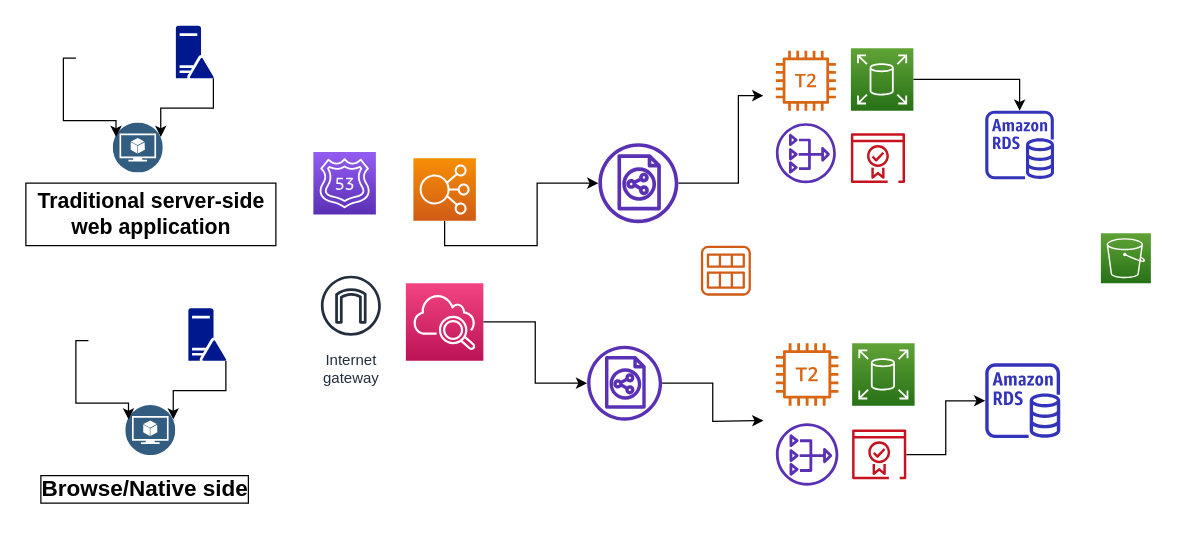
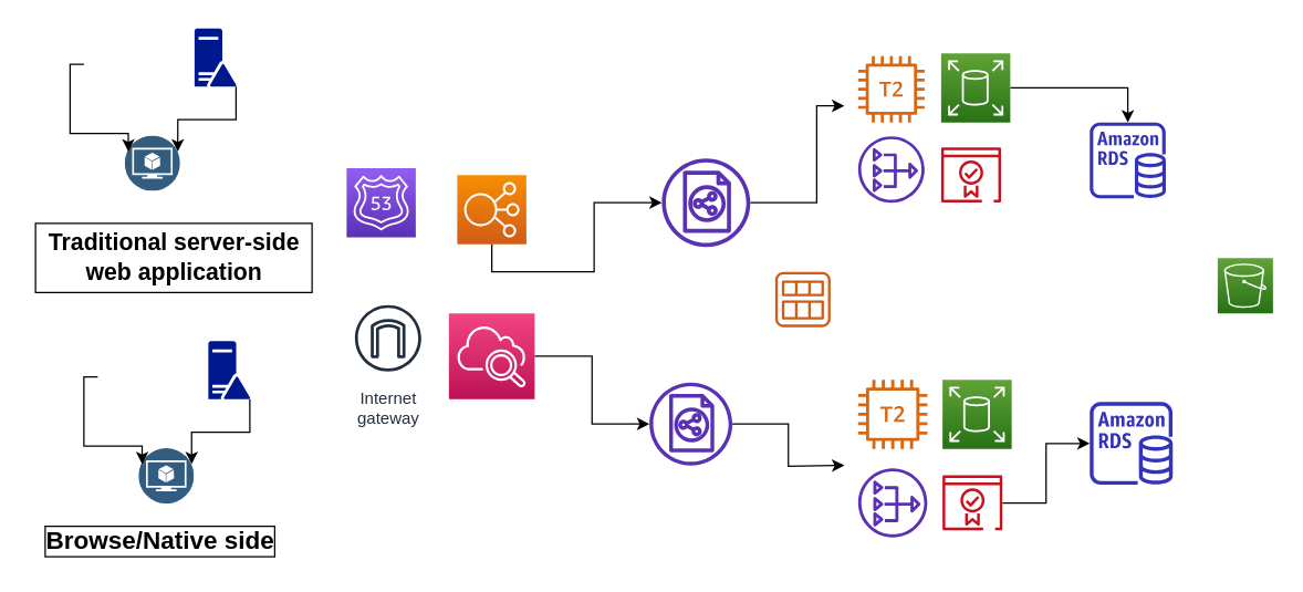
  <mxCell id="0" />
  <mxCell id="1" parent="0" />
  <mxCell id="2" value="" style="outlineConnect=0;fontColor=#232F3E;gradientColor=none;fillColor=#3334B9;strokeColor=none;dashed=0;verticalLabelPosition=bottom;verticalAlign=top;align=center;html=1;fontSize=12;fontStyle=0;aspect=fixed;pointerEvents=1;shape=mxgraph.aws4.rds_instance;" parent="1" vertex="1"><mxGeometry x="787.5" y="290" width="60" height="60" as="geometry" /></mxCell>
  <mxCell id="3" value="" style="outlineConnect=0;fontColor=#232F3E;gradientColor=none;fillColor=#3334B9;strokeColor=none;dashed=0;verticalLabelPosition=bottom;verticalAlign=top;align=center;html=1;fontSize=12;fontStyle=0;aspect=fixed;pointerEvents=1;shape=mxgraph.aws4.rds_instance;" parent="1" vertex="1"><mxGeometry x="787.5" y="88" width="55" height="55" as="geometry" /></mxCell>
  <mxCell id="4" value="" style="points=[[0,0,0],[0.25,0,0],[0.5,0,0],[0.75,0,0],[1,0,0],[0,1,0],[0.25,1,0],[0.5,1,0],[0.75,1,0],[1,1,0],[0,0.25,0],[0,0.5,0],[0,0.75,0],[1,0.25,0],[1,0.5,0],[1,0.75,0]];outlineConnect=0;fontColor=#232F3E;gradientColor=#945DF2;gradientDirection=north;fillColor=#5A30B5;strokeColor=#ffffff;dashed=0;verticalLabelPosition=bottom;verticalAlign=top;align=center;html=1;fontSize=12;fontStyle=0;aspect=fixed;shape=mxgraph.aws4.resourceIcon;resIcon=mxgraph.aws4.route_53;" parent="1" vertex="1"><mxGeometry x="250" y="121" width="50" height="50" as="geometry" /></mxCell>
  <mxCell id="5" value="" style="shape=image;html=1;verticalAlign=top;verticalLabelPosition=bottom;labelBackgroundColor=#ffffff;imageAspect=0;aspect=fixed;image=https://cdn0.iconfinder.com/data/icons/google-material-design-3-0/48/ic_view_carousel_48px-128.png" parent="1" vertex="1"><mxGeometry x="60" y="20" width="50" height="50" as="geometry" /></mxCell>
  <mxCell id="6" style="edgeStyle=orthogonalEdgeStyle;rounded=0;orthogonalLoop=1;jettySize=auto;html=1;entryX=1;entryY=0.25;entryDx=0;entryDy=0;" parent="1" source="7" target="8" edge="1"><mxGeometry relative="1" as="geometry"><mxPoint x="155.12" y="106" as="targetPoint" /><Array as="points"><mxPoint x="170" y="86" /><mxPoint x="128" y="86" /></Array></mxGeometry></mxCell>
  <mxCell id="7" value="" style="aspect=fixed;pointerEvents=1;shadow=0;dashed=0;html=1;strokeColor=none;labelPosition=center;verticalLabelPosition=bottom;verticalAlign=top;align=center;fillColor=#00188D;shape=mxgraph.mscae.enterprise.domain_controller" parent="1" vertex="1"><mxGeometry x="140" y="20" width="30.24" height="42" as="geometry" /></mxCell>
  <mxCell id="8" value="" style="aspect=fixed;perimeter=ellipsePerimeter;html=1;align=center;shadow=0;dashed=0;fontColor=#4277BB;labelBackgroundColor=#ffffff;fontSize=12;spacingTop=3;image;image=img/lib/ibm/data/model.svg;" parent="1" vertex="1"><mxGeometry x="90" y="98" width="40" height="40" as="geometry" /></mxCell>
  <mxCell id="9" style="edgeStyle=orthogonalEdgeStyle;rounded=0;orthogonalLoop=1;jettySize=auto;html=1;entryX=0;entryY=0.25;entryDx=0;entryDy=0;" parent="1" source="5" target="8" edge="1"><mxGeometry relative="1" as="geometry"><mxPoint x="19.999" y="109.056" as="targetPoint" /><mxPoint x="62.11" y="62" as="sourcePoint" /><Array as="points"><mxPoint x="50" y="46" /><mxPoint x="50" y="96" /><mxPoint x="92" y="96" /></Array></mxGeometry></mxCell>
  <mxCell id="10" value="" style="shape=image;html=1;verticalAlign=top;verticalLabelPosition=bottom;labelBackgroundColor=#ffffff;imageAspect=0;aspect=fixed;image=https://cdn0.iconfinder.com/data/icons/google-material-design-3-0/48/ic_view_carousel_48px-128.png" parent="1" vertex="1"><mxGeometry x="70" y="246" width="50" height="50" as="geometry" /></mxCell>
  <mxCell id="11" style="edgeStyle=orthogonalEdgeStyle;rounded=0;orthogonalLoop=1;jettySize=auto;html=1;entryX=1;entryY=0.25;entryDx=0;entryDy=0;" parent="1" source="12" target="13" edge="1"><mxGeometry relative="1" as="geometry"><mxPoint x="165.12" y="332" as="targetPoint" /><Array as="points"><mxPoint x="180" y="312" /><mxPoint x="138" y="312" /></Array></mxGeometry></mxCell>
  <mxCell id="12" value="" style="aspect=fixed;pointerEvents=1;shadow=0;dashed=0;html=1;strokeColor=none;labelPosition=center;verticalLabelPosition=bottom;verticalAlign=top;align=center;fillColor=#00188D;shape=mxgraph.mscae.enterprise.domain_controller" parent="1" vertex="1"><mxGeometry x="150" y="246" width="30.24" height="42" as="geometry" /></mxCell>
  <mxCell id="13" value="" style="aspect=fixed;perimeter=ellipsePerimeter;html=1;align=center;shadow=0;dashed=0;fontColor=#4277BB;labelBackgroundColor=#ffffff;fontSize=12;spacingTop=3;image;image=img/lib/ibm/data/model.svg;" parent="1" vertex="1"><mxGeometry x="100" y="324" width="40" height="40" as="geometry" /></mxCell>
  <mxCell id="14" style="edgeStyle=orthogonalEdgeStyle;rounded=0;orthogonalLoop=1;jettySize=auto;html=1;entryX=0;entryY=0.25;entryDx=0;entryDy=0;" parent="1" source="10" target="13" edge="1"><mxGeometry relative="1" as="geometry"><mxPoint x="29.999" y="335.056" as="targetPoint" /><mxPoint x="72.11" y="288" as="sourcePoint" /><Array as="points"><mxPoint x="60" y="272" /><mxPoint x="60" y="322" /><mxPoint x="102" y="322" /></Array></mxGeometry></mxCell>
  <mxCell id="15" value="Internet&#10;gateway" style="outlineConnect=0;fontColor=#232F3E;gradientColor=none;strokeColor=#232F3E;fillColor=#ffffff;dashed=0;verticalLabelPosition=bottom;verticalAlign=top;align=center;html=1;fontSize=12;fontStyle=0;aspect=fixed;shape=mxgraph.aws4.resourceIcon;resIcon=mxgraph.aws4.internet_gateway;" parent="1" vertex="1"><mxGeometry x="245" y="214" width="70" height="60" as="geometry" /></mxCell>
  <mxCell id="16" value="" style="points=[[0,0,0],[0.25,0,0],[0.5,0,0],[0.75,0,0],[1,0,0],[0,1,0],[0.25,1,0],[0.5,1,0],[0.75,1,0],[1,1,0],[0,0.25,0],[0,0.5,0],[0,0.75,0],[1,0.25,0],[1,0.5,0],[1,0.75,0]];outlineConnect=0;fontColor=#232F3E;gradientColor=#60A337;gradientDirection=north;fillColor=#277116;strokeColor=#ffffff;dashed=0;verticalLabelPosition=bottom;verticalAlign=top;align=center;html=1;fontSize=12;fontStyle=0;aspect=fixed;shape=mxgraph.aws4.resourceIcon;resIcon=mxgraph.aws4.s3;" parent="1" vertex="1"><mxGeometry x="880" y="186" width="40" height="40" as="geometry" /></mxCell>
- <mxCell id="17" value="Traditional server-side &lt;br style=&quot;font-size: 17px;&quot;&gt;web application" style="text;html=1;resizable=0;autosize=1;align=center;verticalAlign=middle;points=[];fillColor=none;rounded=0;strokeColor=#000000;fontStyle=1;fontSize=17;labelBackgroundColor=#FFFFFF;" parent="1" vertex="1"><mxGeometry x="20" y="146" width="200" height="50" as="geometry" /></mxCell>
+ <mxCell id="17" value="Traditional server-side &lt;br style=&quot;font-size: 17px;&quot;&gt;web application" style="text;html=1;resizable=0;autosize=1;align=center;verticalAlign=middle;points=[];fillColor=none;rounded=0;strokeColor=#000000;fontStyle=1;fontSize=17;labelBackgroundColor=#FFFFFF;" parent="1" vertex="1"><mxGeometry x="25" y="161" width="200" height="50" as="geometry" /></mxCell>
  <mxCell id="18" value="Browse/Native side" style="text;html=1;resizable=0;autosize=1;align=center;verticalAlign=middle;points=[];fillColor=none;strokeColor=none;rounded=1;labelBackgroundColor=#FFFFFF;fontSize=18;fontColor=#000000;fontStyle=1;labelBorderColor=#000000;arcSize=0;" parent="1" vertex="1"><mxGeometry x="20" y="376" width="190" height="30" as="geometry" /></mxCell>
  <mxCell id="19" style="edgeStyle=orthogonalEdgeStyle;rounded=0;orthogonalLoop=1;jettySize=auto;html=1;exitX=0.5;exitY=1;exitDx=0;exitDy=0;exitPerimeter=0;" edge="1" parent="1" source="20" target="36"><mxGeometry relative="1" as="geometry" /></mxCell>
  <mxCell id="20" value="" style="points=[[0,0,0],[0.25,0,0],[0.5,0,0],[0.75,0,0],[1,0,0],[0,1,0],[0.25,1,0],[0.5,1,0],[0.75,1,0],[1,1,0],[0,0.25,0],[0,0.5,0],[0,0.75,0],[1,0.25,0],[1,0.5,0],[1,0.75,0]];outlineConnect=0;fontColor=#232F3E;gradientColor=#F78E04;gradientDirection=north;fillColor=#D05C17;strokeColor=#ffffff;dashed=0;verticalLabelPosition=bottom;verticalAlign=top;align=center;html=1;fontSize=12;fontStyle=0;aspect=fixed;shape=mxgraph.aws4.resourceIcon;resIcon=mxgraph.aws4.elastic_load_balancing;labelBackgroundColor=#FFFFFF;" parent="1" vertex="1"><mxGeometry x="330" y="126" width="50" height="50" as="geometry" /></mxCell>
  <mxCell id="21" style="edgeStyle=orthogonalEdgeStyle;rounded=0;orthogonalLoop=1;jettySize=auto;html=1;" edge="1" parent="1" source="22" target="34"><mxGeometry relative="1" as="geometry" /></mxCell>
  <mxCell id="22" value="" style="points=[[0,0,0],[0.25,0,0],[0.5,0,0],[0.75,0,0],[1,0,0],[0,1,0],[0.25,1,0],[0.5,1,0],[0.75,1,0],[1,1,0],[0,0.25,0],[0,0.5,0],[0,0.75,0],[1,0.25,0],[1,0.5,0],[1,0.75,0]];points=[[0,0,0],[0.25,0,0],[0.5,0,0],[0.75,0,0],[1,0,0],[0,1,0],[0.25,1,0],[0.5,1,0],[0.75,1,0],[1,1,0],[0,0.25,0],[0,0.5,0],[0,0.75,0],[1,0.25,0],[1,0.5,0],[1,0.75,0]];outlineConnect=0;fontColor=#232F3E;gradientColor=#F34482;gradientDirection=north;fillColor=#BC1356;strokeColor=#ffffff;dashed=0;verticalLabelPosition=bottom;verticalAlign=top;align=center;html=1;fontSize=12;fontStyle=0;aspect=fixed;shape=mxgraph.aws4.resourceIcon;resIcon=mxgraph.aws4.cloudwatch_2;labelBackgroundColor=#FFFFFF;" parent="1" vertex="1"><mxGeometry x="324" y="226" width="62" height="62" as="geometry" /></mxCell>
  <mxCell id="23" style="edgeStyle=orthogonalEdgeStyle;rounded=0;orthogonalLoop=1;jettySize=auto;html=1;" edge="1" parent="1" source="24" target="3"><mxGeometry relative="1" as="geometry" /></mxCell>
  <mxCell id="24" value="" style="points=[[0,0,0],[0.25,0,0],[0.5,0,0],[0.75,0,0],[1,0,0],[0,1,0],[0.25,1,0],[0.5,1,0],[0.75,1,0],[1,1,0],[0,0.25,0],[0,0.5,0],[0,0.75,0],[1,0.25,0],[1,0.5,0],[1,0.75,0]];outlineConnect=0;fontColor=#232F3E;gradientColor=#60A337;gradientDirection=north;fillColor=#277116;strokeColor=#ffffff;dashed=0;verticalLabelPosition=bottom;verticalAlign=top;align=center;html=1;fontSize=12;fontStyle=0;aspect=fixed;shape=mxgraph.aws4.resourceIcon;resIcon=mxgraph.aws4.elastic_block_store;labelBackgroundColor=#FFFFFF;" parent="1" vertex="1"><mxGeometry x="680" y="38" width="50" height="50" as="geometry" /></mxCell>
  <mxCell id="25" value="" style="points=[[0,0,0],[0.25,0,0],[0.5,0,0],[0.75,0,0],[1,0,0],[0,1,0],[0.25,1,0],[0.5,1,0],[0.75,1,0],[1,1,0],[0,0.25,0],[0,0.5,0],[0,0.75,0],[1,0.25,0],[1,0.5,0],[1,0.75,0]];outlineConnect=0;fontColor=#232F3E;gradientColor=#60A337;gradientDirection=north;fillColor=#277116;strokeColor=#ffffff;dashed=0;verticalLabelPosition=bottom;verticalAlign=top;align=center;html=1;fontSize=12;fontStyle=0;aspect=fixed;shape=mxgraph.aws4.resourceIcon;resIcon=mxgraph.aws4.elastic_block_store;labelBackgroundColor=#FFFFFF;" parent="1" vertex="1"><mxGeometry x="681" y="274" width="50" height="50" as="geometry" /></mxCell>
  <mxCell id="26" value="" style="outlineConnect=0;fontColor=#232F3E;gradientColor=none;fillColor=#D86613;strokeColor=none;dashed=0;verticalLabelPosition=bottom;verticalAlign=top;align=center;html=1;fontSize=12;fontStyle=0;aspect=fixed;pointerEvents=1;shape=mxgraph.aws4.t2_instance;labelBackgroundColor=#FFFFFF;" parent="1" vertex="1"><mxGeometry x="620" y="274" width="50" height="50" as="geometry" /></mxCell>
  <mxCell id="27" value="" style="outlineConnect=0;fontColor=#232F3E;gradientColor=none;fillColor=#D86613;strokeColor=none;dashed=0;verticalLabelPosition=bottom;verticalAlign=top;align=center;html=1;fontSize=12;fontStyle=0;aspect=fixed;pointerEvents=1;shape=mxgraph.aws4.t2_instance;labelBackgroundColor=#FFFFFF;" parent="1" vertex="1"><mxGeometry x="620" y="40" width="48" height="48" as="geometry" /></mxCell>
  <mxCell id="28" value="" style="outlineConnect=0;fontColor=#232F3E;gradientColor=none;fillColor=#5A30B5;strokeColor=none;dashed=0;verticalLabelPosition=bottom;verticalAlign=top;align=center;html=1;fontSize=12;fontStyle=0;aspect=fixed;pointerEvents=1;shape=mxgraph.aws4.nat_gateway;rounded=1;" vertex="1" parent="1"><mxGeometry x="620" y="338" width="50" height="50" as="geometry" /></mxCell>
  <mxCell id="29" value="" style="outlineConnect=0;fontColor=#232F3E;gradientColor=none;fillColor=#5A30B5;strokeColor=none;dashed=0;verticalLabelPosition=bottom;verticalAlign=top;align=center;html=1;fontSize=12;fontStyle=0;aspect=fixed;pointerEvents=1;shape=mxgraph.aws4.nat_gateway;rounded=1;" vertex="1" parent="1"><mxGeometry x="620" y="98" width="48" height="48" as="geometry" /></mxCell>
  <mxCell id="30" value="" style="outlineConnect=0;fontColor=#232F3E;gradientColor=none;fillColor=#C7131F;strokeColor=none;dashed=0;verticalLabelPosition=bottom;verticalAlign=top;align=center;html=1;fontSize=12;fontStyle=0;aspect=fixed;pointerEvents=1;shape=mxgraph.aws4.certificate_manager_2;rounded=1;" vertex="1" parent="1"><mxGeometry x="680" y="106" width="43.33" height="40" as="geometry" /></mxCell>
  <mxCell id="31" style="edgeStyle=orthogonalEdgeStyle;rounded=0;orthogonalLoop=1;jettySize=auto;html=1;" edge="1" parent="1" source="32" target="2"><mxGeometry relative="1" as="geometry" /></mxCell>
  <mxCell id="32" value="" style="outlineConnect=0;fontColor=#232F3E;gradientColor=none;fillColor=#C7131F;strokeColor=none;dashed=0;verticalLabelPosition=bottom;verticalAlign=top;align=center;html=1;fontSize=12;fontStyle=0;aspect=fixed;pointerEvents=1;shape=mxgraph.aws4.certificate_manager_2;rounded=1;" vertex="1" parent="1"><mxGeometry x="681" y="343" width="43.33" height="40" as="geometry" /></mxCell>
  <mxCell id="33" style="edgeStyle=orthogonalEdgeStyle;rounded=0;orthogonalLoop=1;jettySize=auto;html=1;" edge="1" parent="1" source="34"><mxGeometry relative="1" as="geometry"><mxPoint x="610" y="336" as="targetPoint" /></mxGeometry></mxCell>
  <mxCell id="34" value="" style="outlineConnect=0;fontColor=#232F3E;gradientColor=none;fillColor=#5A30B5;strokeColor=none;dashed=0;verticalLabelPosition=bottom;verticalAlign=top;align=center;html=1;fontSize=12;fontStyle=0;aspect=fixed;pointerEvents=1;shape=mxgraph.aws4.classic_load_balancer;rounded=1;" vertex="1" parent="1"><mxGeometry x="469" y="276" width="60" height="60" as="geometry" /></mxCell>
  <mxCell id="35" style="edgeStyle=orthogonalEdgeStyle;rounded=0;orthogonalLoop=1;jettySize=auto;html=1;" edge="1" parent="1" source="36"><mxGeometry relative="1" as="geometry"><mxPoint x="610" y="76" as="targetPoint" /><Array as="points"><mxPoint x="590" y="146" /><mxPoint x="590" y="76" /></Array></mxGeometry></mxCell>
  <mxCell id="36" value="" style="outlineConnect=0;fontColor=#232F3E;gradientColor=none;fillColor=#5A30B5;strokeColor=none;dashed=0;verticalLabelPosition=bottom;verticalAlign=top;align=center;html=1;fontSize=12;fontStyle=0;aspect=fixed;pointerEvents=1;shape=mxgraph.aws4.classic_load_balancer;rounded=1;" vertex="1" parent="1"><mxGeometry x="478" y="114" width="64" height="64" as="geometry" /></mxCell>
  <mxCell id="37" value="" style="outlineConnect=0;fontColor=#232F3E;gradientColor=none;fillColor=#D05C17;strokeColor=none;dashed=0;verticalLabelPosition=bottom;verticalAlign=top;align=center;html=1;fontSize=12;fontStyle=0;aspect=fixed;pointerEvents=1;shape=mxgraph.aws4.ami;rounded=1;" vertex="1" parent="1"><mxGeometry x="560" y="196" width="40" height="40" as="geometry" /></mxCell>
